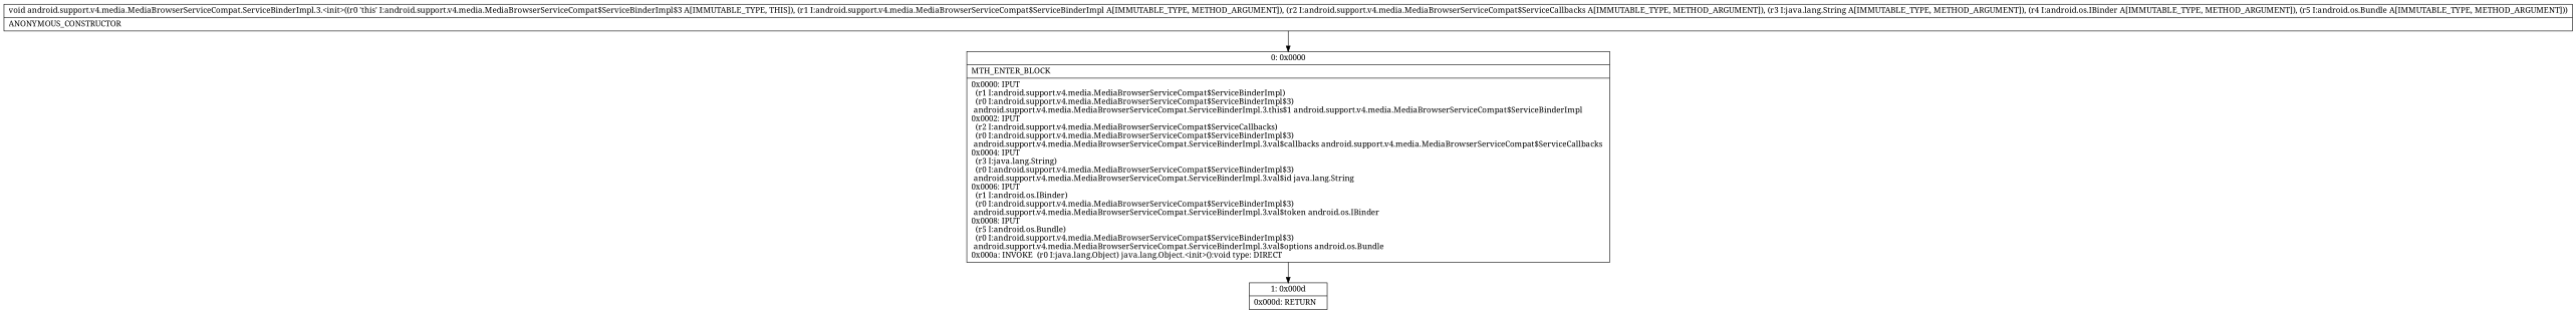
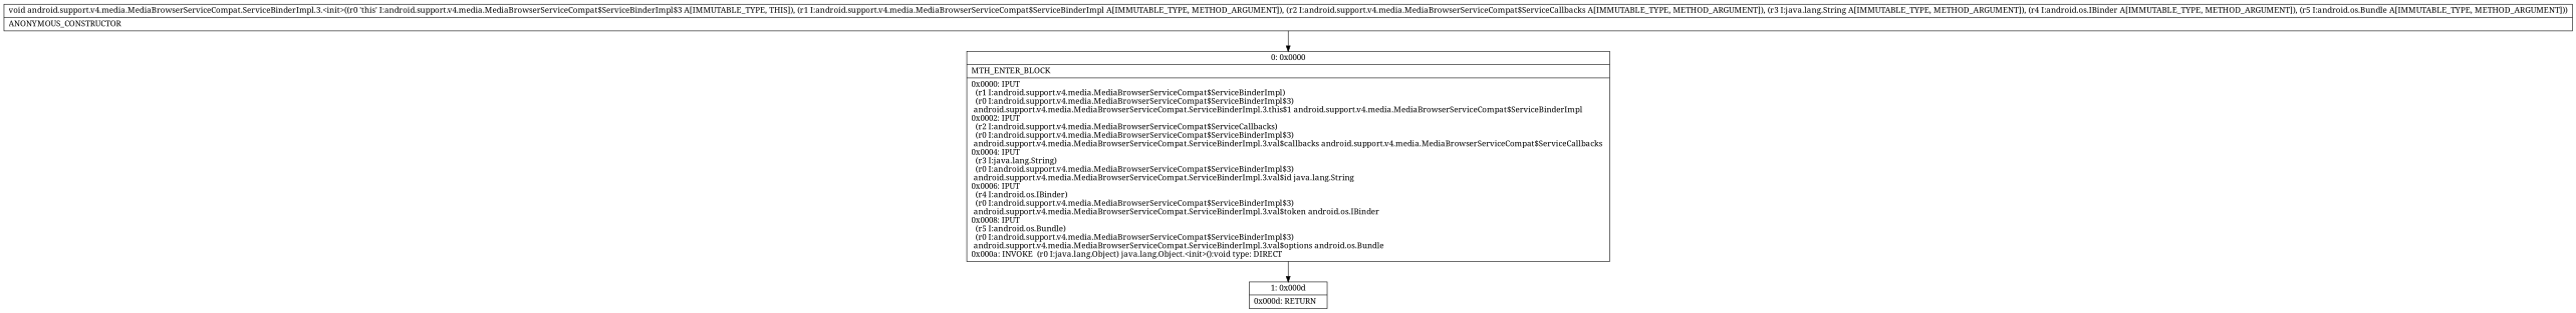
  digraph {
    fontname="Noto Serif"
    node [shape=record fontname="Noto Serif"]
    edge [fontname="Noto Serif"]
-   n1 [label="{0\:\ 0x0000|MTH_ENTER_BLOCK\l|0x0000: IPUT  \l  (r1 I:android.support.v4.media.MediaBrowserServiceCompat$ServiceBinderImpl)\l  (r0 I:android.support.v4.media.MediaBrowserServiceCompat$ServiceBinderImpl$3)\l android.support.v4.media.MediaBrowserServiceCompat.ServiceBinderImpl.3.this$1 android.support.v4.media.MediaBrowserServiceCompat$ServiceBinderImpl \l0x0002: IPUT  \l  (r2 I:android.support.v4.media.MediaBrowserServiceCompat$ServiceCallbacks)\l  (r0 I:android.support.v4.media.MediaBrowserServiceCompat$ServiceBinderImpl$3)\l android.support.v4.media.MediaBrowserServiceCompat.ServiceBinderImpl.3.val$callbacks android.support.v4.media.MediaBrowserServiceCompat$ServiceCallbacks \l0x0004: IPUT  \l  (r3 I:java.lang.String)\l  (r0 I:android.support.v4.media.MediaBrowserServiceCompat$ServiceBinderImpl$3)\l android.support.v4.media.MediaBrowserServiceCompat.ServiceBinderImpl.3.val$id java.lang.String \l0x0006: IPUT  \l  (r1 I:android.os.IBinder)\l  (r0 I:android.support.v4.media.MediaBrowserServiceCompat$ServiceBinderImpl$3)\l android.support.v4.media.MediaBrowserServiceCompat.ServiceBinderImpl.3.val$token android.os.IBinder \l0x0008: IPUT  \l  (r5 I:android.os.Bundle)\l  (r0 I:android.support.v4.media.MediaBrowserServiceCompat$ServiceBinderImpl$3)\l android.support.v4.media.MediaBrowserServiceCompat.ServiceBinderImpl.3.val$options android.os.Bundle \l0x000a: INVOKE  (r0 I:java.lang.Object) java.lang.Object.\<init\>():void type: DIRECT \l}"]
+   n1 [label="{0\:\ 0x0000|MTH_ENTER_BLOCK\l|0x0000: IPUT  \l  (r1 I:android.support.v4.media.MediaBrowserServiceCompat$ServiceBinderImpl)\l  (r0 I:android.support.v4.media.MediaBrowserServiceCompat$ServiceBinderImpl$3)\l android.support.v4.media.MediaBrowserServiceCompat.ServiceBinderImpl.3.this$1 android.support.v4.media.MediaBrowserServiceCompat$ServiceBinderImpl \l0x0002: IPUT  \l  (r2 I:android.support.v4.media.MediaBrowserServiceCompat$ServiceCallbacks)\l  (r0 I:android.support.v4.media.MediaBrowserServiceCompat$ServiceBinderImpl$3)\l android.support.v4.media.MediaBrowserServiceCompat.ServiceBinderImpl.3.val$callbacks android.support.v4.media.MediaBrowserServiceCompat$ServiceCallbacks \l0x0004: IPUT  \l  (r3 I:java.lang.String)\l  (r0 I:android.support.v4.media.MediaBrowserServiceCompat$ServiceBinderImpl$3)\l android.support.v4.media.MediaBrowserServiceCompat.ServiceBinderImpl.3.val$id java.lang.String \l0x0006: IPUT  \l  (r4 I:android.os.IBinder)\l  (r0 I:android.support.v4.media.MediaBrowserServiceCompat$ServiceBinderImpl$3)\l android.support.v4.media.MediaBrowserServiceCompat.ServiceBinderImpl.3.val$token android.os.IBinder \l0x0008: IPUT  \l  (r5 I:android.os.Bundle)\l  (r0 I:android.support.v4.media.MediaBrowserServiceCompat$ServiceBinderImpl$3)\l android.support.v4.media.MediaBrowserServiceCompat.ServiceBinderImpl.3.val$options android.os.Bundle \l0x000a: INVOKE  (r0 I:java.lang.Object) java.lang.Object.\<init\>():void type: DIRECT \l}"]
    n2 [label="{1\:\ 0x000d|0x000d: RETURN   \l}"]
    n3 [label="{void android.support.v4.media.MediaBrowserServiceCompat.ServiceBinderImpl.3.\<init\>((r0 'this' I:android.support.v4.media.MediaBrowserServiceCompat$ServiceBinderImpl$3 A[IMMUTABLE_TYPE, THIS]), (r1 I:android.support.v4.media.MediaBrowserServiceCompat$ServiceBinderImpl A[IMMUTABLE_TYPE, METHOD_ARGUMENT]), (r2 I:android.support.v4.media.MediaBrowserServiceCompat$ServiceCallbacks A[IMMUTABLE_TYPE, METHOD_ARGUMENT]), (r3 I:java.lang.String A[IMMUTABLE_TYPE, METHOD_ARGUMENT]), (r4 I:android.os.IBinder A[IMMUTABLE_TYPE, METHOD_ARGUMENT]), (r5 I:android.os.Bundle A[IMMUTABLE_TYPE, METHOD_ARGUMENT]))  | ANONYMOUS_CONSTRUCTOR\l}"]
    n1 -> n2
    n3 -> n1
  }
